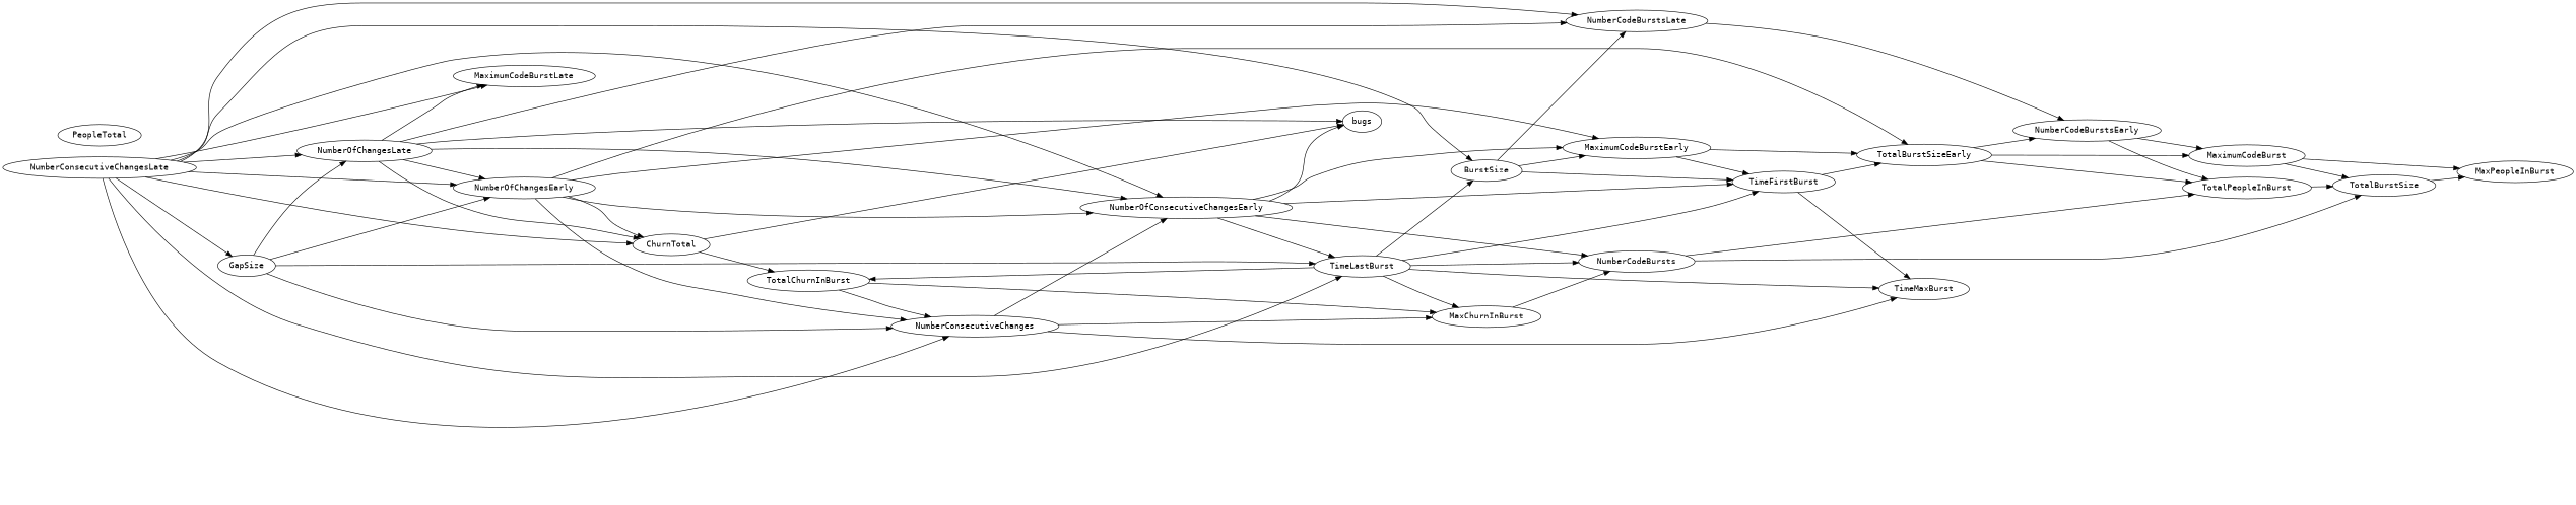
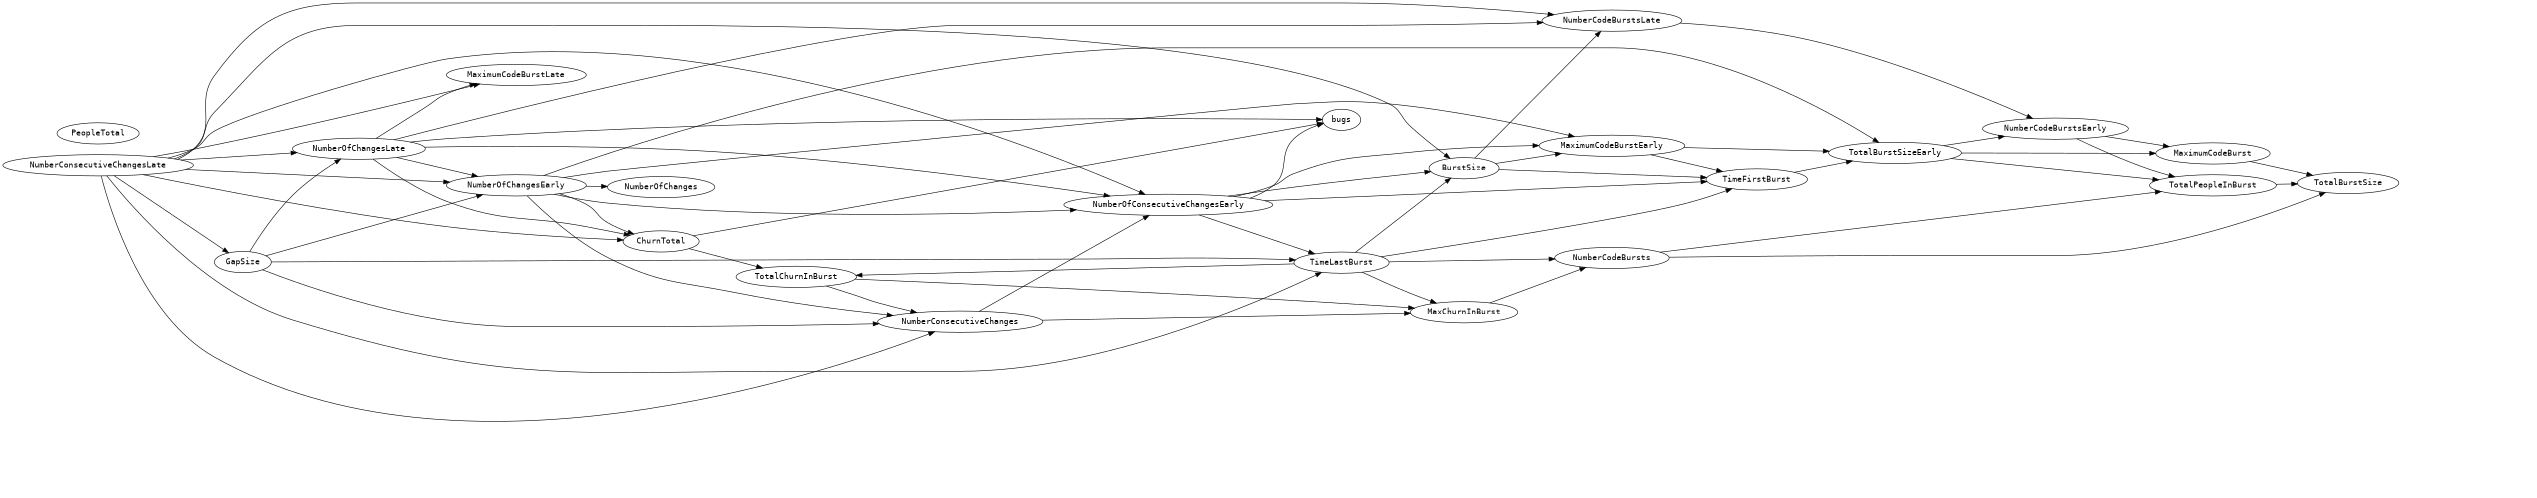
  digraph {
    fontname="DejaVu Sans Mono"
    rankdir=LR
    node [fontname="DejaVu Sans Mono"]
    edge [fontname="DejaVu Sans Mono"]
    TotalPeopleInBurst
    TotalBurstSize
-   MaxPeopleInBurst
    NumberCodeBurstsLate
    NumberCodeBurstsEarly
    MaximumCodeBurst
    TotalBurstSizeEarly
    NumberOfChangesLate
    MaximumCodeBurstLate
    NumberOfChangesEarly
    ChurnTotal
    bugs
    NumberOfConsecutiveChangesEarly
+   NumberOfChanges
    MaximumCodeBurstEarly
    NumberConsecutiveChanges
    TotalChurnInBurst
    TimeFirstBurst
    TimeLastBurst
    BurstSize
    MaxChurnInBurst
-   TimeMaxBurst
    NumberCodeBursts
    NumberConsecutiveChangesLate
    GapSize
    PeopleTotal
    TotalPeopleInBurst -> TotalBurstSize
-   TotalBurstSize -> MaxPeopleInBurst
    NumberCodeBurstsLate -> NumberCodeBurstsEarly
    NumberCodeBurstsEarly -> TotalPeopleInBurst
    NumberCodeBurstsEarly -> MaximumCodeBurst
    MaximumCodeBurst -> TotalBurstSize
-   MaximumCodeBurst -> MaxPeopleInBurst
    TotalBurstSizeEarly -> TotalPeopleInBurst
    TotalBurstSizeEarly -> NumberCodeBurstsEarly
    TotalBurstSizeEarly -> MaximumCodeBurst
    NumberOfChangesLate -> NumberCodeBurstsLate
    NumberOfChangesLate -> MaximumCodeBurstLate
    NumberOfChangesLate -> NumberOfChangesEarly
    NumberOfChangesLate -> ChurnTotal
    NumberOfChangesLate -> bugs
    NumberOfChangesLate -> NumberOfConsecutiveChangesEarly
    NumberOfChangesEarly -> TotalBurstSizeEarly
    NumberOfChangesEarly -> ChurnTotal
    NumberOfChangesEarly -> NumberOfConsecutiveChangesEarly
+   NumberOfChangesEarly -> NumberOfChanges
    NumberOfChangesEarly -> MaximumCodeBurstEarly
    NumberOfChangesEarly -> NumberConsecutiveChanges
    ChurnTotal -> bugs
    ChurnTotal -> TotalChurnInBurst
    NumberOfConsecutiveChangesEarly -> bugs
    NumberOfConsecutiveChangesEarly -> MaximumCodeBurstEarly
    NumberOfConsecutiveChangesEarly -> TimeFirstBurst
    NumberOfConsecutiveChangesEarly -> TimeLastBurst
-   NumberOfConsecutiveChangesEarly -> NumberCodeBursts
+   NumberOfConsecutiveChangesEarly -> BurstSize
    MaximumCodeBurstEarly -> TotalBurstSizeEarly
    MaximumCodeBurstEarly -> TimeFirstBurst
    NumberConsecutiveChanges -> NumberOfConsecutiveChangesEarly
    NumberConsecutiveChanges -> MaxChurnInBurst
-   NumberConsecutiveChanges -> TimeMaxBurst
    TotalChurnInBurst -> NumberConsecutiveChanges
    TotalChurnInBurst -> MaxChurnInBurst
    TimeFirstBurst -> TotalBurstSizeEarly
-   TimeFirstBurst -> TimeMaxBurst
    TimeLastBurst -> TotalChurnInBurst
    TimeLastBurst -> TimeFirstBurst
    TimeLastBurst -> BurstSize
    TimeLastBurst -> MaxChurnInBurst
-   TimeLastBurst -> TimeMaxBurst
    TimeLastBurst -> NumberCodeBursts
    BurstSize -> NumberCodeBurstsLate
    BurstSize -> MaximumCodeBurstEarly
    BurstSize -> TimeFirstBurst
    MaxChurnInBurst -> NumberCodeBursts
    NumberCodeBursts -> TotalPeopleInBurst
    NumberCodeBursts -> TotalBurstSize
    NumberConsecutiveChangesLate -> NumberCodeBurstsLate
    NumberConsecutiveChangesLate -> NumberOfChangesLate
    NumberConsecutiveChangesLate -> MaximumCodeBurstLate
    NumberConsecutiveChangesLate -> NumberOfChangesEarly
    NumberConsecutiveChangesLate -> ChurnTotal
    NumberConsecutiveChangesLate -> NumberOfConsecutiveChangesEarly
    NumberConsecutiveChangesLate -> NumberConsecutiveChanges
    NumberConsecutiveChangesLate -> TimeLastBurst
    NumberConsecutiveChangesLate -> BurstSize
    NumberConsecutiveChangesLate -> GapSize
    GapSize -> NumberOfChangesLate
    GapSize -> NumberOfChangesEarly
    GapSize -> NumberConsecutiveChanges
    GapSize -> TimeLastBurst
  }
